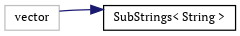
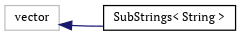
  digraph {
    rankdir=LR
    fontname="PT Serif"
    node [fontname="PT Serif" fontsize=10 shape=record]
    n1 [color=grey75 height=0.2 label=vector width=0.4]
    n2 [color=black height=0.2 label="SubStrings\< String \>" width=0.4]
-   n2 -> n1 [color=midnightblue dir=back fontname="PT Serif" fontsize=10 labelfontname=Helvetica labelfontsize=10 style=solid]
+   n1 -> n2 [color=midnightblue dir=back fontname="PT Serif" fontsize=10 labelfontname=Helvetica labelfontsize=10 style=solid]
  }
